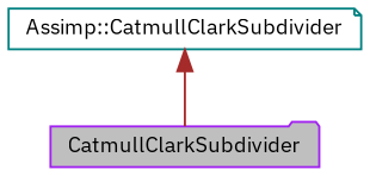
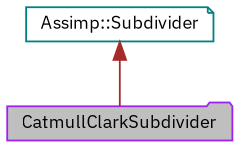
  digraph {
    fontname="IBM Plex Sans"
    node [fontname="IBM Plex Sans" fontsize=10 style=filled]
    n1 [color=purple fillcolor=grey75 fontcolor=black height=0.2 label=CatmullClarkSubdivider shape=folder width=0.4]
-   n2 [color=teal fillcolor=white height=0.2 label="Assimp::CatmullClarkSubdivider" shape=note width=0.4]
+   n2 [color=teal fillcolor=white height=0.2 label="Assimp::Subdivider" shape=note width=0.4]
    n2 -> n1 [color=brown dir=back fontname="IBM Plex Sans" fontsize=10 labelfontname=Helvetica labelfontsize=10 style=solid]
  }
